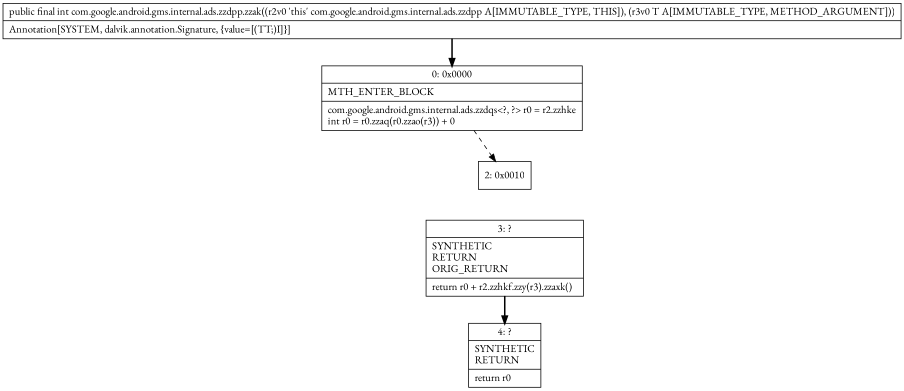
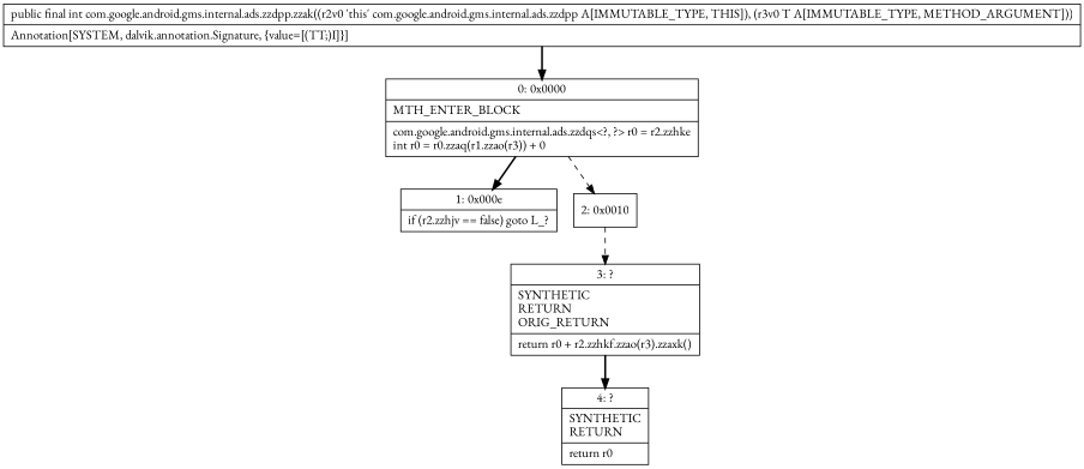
  digraph {
    fontname="EB Garamond"
    node [fontname="EB Garamond" shape=record]
    edge [fontname="EB Garamond" style=bold]
-   n1 [label="{0\:\ 0x0000|MTH_ENTER_BLOCK\l|com.google.android.gms.internal.ads.zzdqs\<?, ?\> r0 = r2.zzhke\lint r0 = r0.zzaq(r0.zzao(r3)) + 0\l}"]
+   n1 [label="{0\:\ 0x0000|MTH_ENTER_BLOCK\l|com.google.android.gms.internal.ads.zzdqs\<?, ?\> r0 = r2.zzhke\lint r0 = r0.zzaq(r1.zzao(r3)) + 0\l}"]
+   n2 [label="{1\:\ 0x000e|if (r2.zzhjv == false) goto L_?\l}"]
    n3 [label="{2\:\ 0x0010}"]
-   n4 [label="{3\:\ ?|SYNTHETIC\lRETURN\lORIG_RETURN\l|return r0 + r2.zzhkf.zzy(r3).zzaxk()\l}"]
+   n4 [label="{3\:\ ?|SYNTHETIC\lRETURN\lORIG_RETURN\l|return r0 + r2.zzhkf.zzao(r3).zzaxk()\l}"]
    n5 [label="{4\:\ ?|SYNTHETIC\lRETURN\l|return r0\l}"]
    n6 [label="{public final int com.google.android.gms.internal.ads.zzdpp.zzak((r2v0 'this' com.google.android.gms.internal.ads.zzdpp A[IMMUTABLE_TYPE, THIS]), (r3v0 T A[IMMUTABLE_TYPE, METHOD_ARGUMENT]))  | Annotation[SYSTEM, dalvik.annotation.Signature, \{value=[(TT;)I]\}]\l}"]
+   n1 -> n2
    n1 -> n3 [style=dashed]
+   n3 -> n4 [style=dashed]
    n4 -> n5
    n6 -> n1
  }
